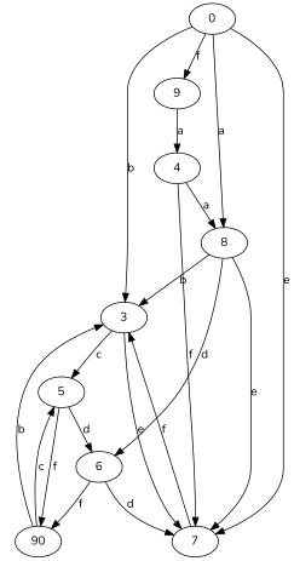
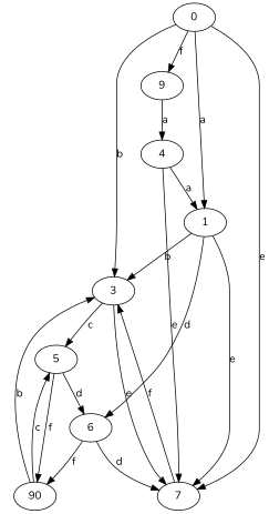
  strict digraph {
    fontname=Nunito
    node [fontname=Nunito]
    edge [fontname=Nunito]
    0
-   1 [label=8]
+   1
    3
    7
    9
    6
    5
    n8 [label=4]
    n9 [label=90]
    0 -> 1 [label=a]
    0 -> 3 [label=b]
    0 -> 7 [label=e]
    0 -> 9 [label=f]
    1 -> 3 [label=b]
    1 -> 7 [label=e]
    1 -> 6 [label=d]
    3 -> 7 [label=e]
    3 -> 5 [label=c]
    7 -> 3 [label=f]
    9 -> n8 [label=a]
    6 -> 7 [label=d]
    6 -> n9 [label=f]
    5 -> 6 [label=d]
    5 -> n9 [label=f]
    n8 -> 1 [label=a]
-   n8 -> 7 [label=f]
+   n8 -> 7 [label=e]
    n9 -> 3 [label=b]
    n9 -> 5 [label=c]
  }
